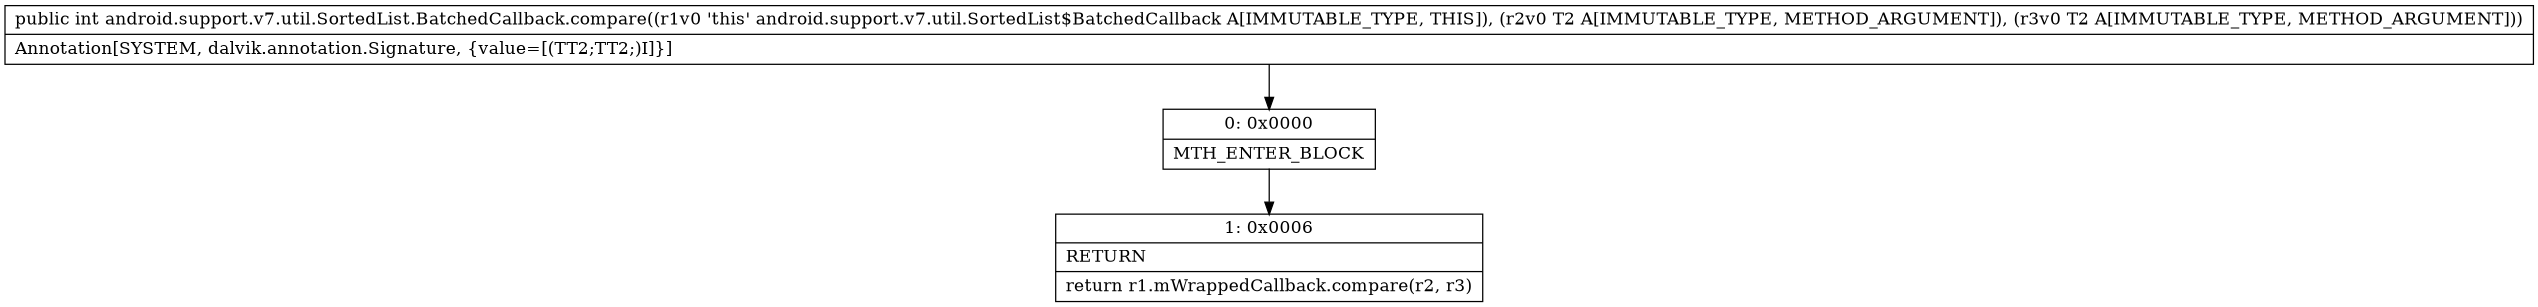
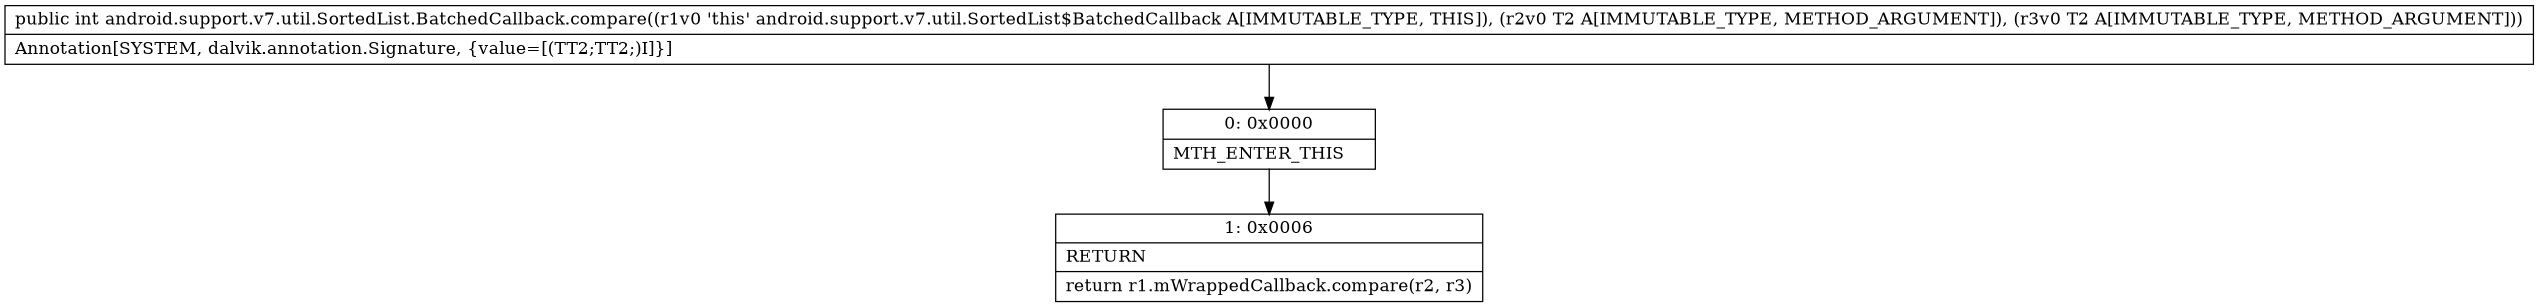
  digraph {
    node [shape=record]
-   n1 [label="{0\:\ 0x0000|MTH_ENTER_BLOCK\l}"]
+   n1 [label="{0\:\ 0x0000|MTH_ENTER_THIS\l}"]
    n2 [label="{1\:\ 0x0006|RETURN\l|return r1.mWrappedCallback.compare(r2, r3)\l}"]
    n3 [label="{public int android.support.v7.util.SortedList.BatchedCallback.compare((r1v0 'this' android.support.v7.util.SortedList$BatchedCallback A[IMMUTABLE_TYPE, THIS]), (r2v0 T2 A[IMMUTABLE_TYPE, METHOD_ARGUMENT]), (r3v0 T2 A[IMMUTABLE_TYPE, METHOD_ARGUMENT]))  | Annotation[SYSTEM, dalvik.annotation.Signature, \{value=[(TT2;TT2;)I]\}]\l}"]
    n1 -> n2
    n3 -> n1
  }
